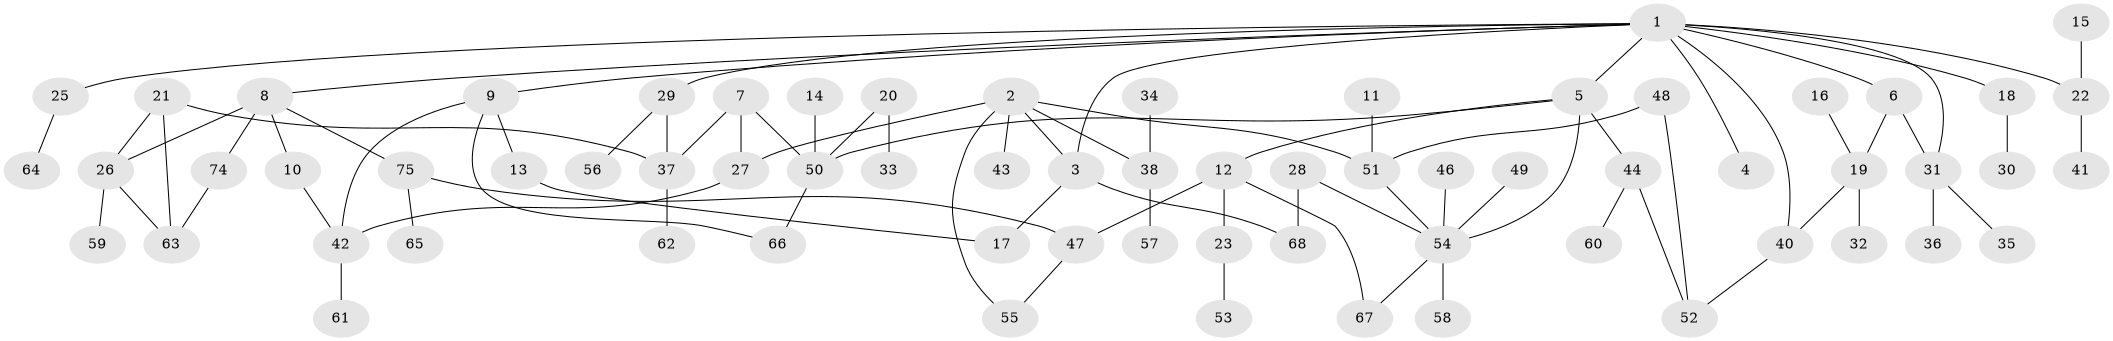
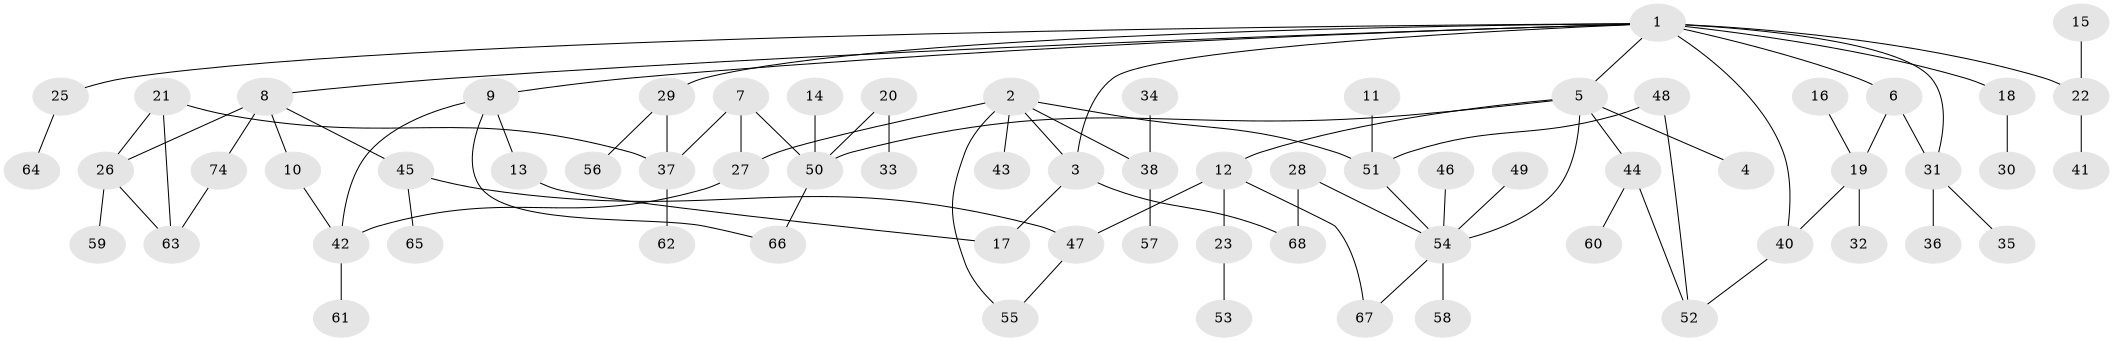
  graph {
    node [color=gray90 style=filled]
    edge [weight=1.0]
    1
    3
    4
    5
    6
    8
    9
    18
    22
    25
    29
    31
    40
    17
    68
    12
    44
    50
    54
    19
    10
    n22 [label=74]
    26
-   45 [label=75]
+   45
    13
    42
    66
    30
    41
    64
    37
    56
    35
    36
    52
    2
    27
    38
    43
    51
    55
    57
    14
    23
    47
    67
    60
    58
    32
    7
    62
    63
    59
    65
    61
    11
    53
    15
    16
    20
    33
    21
    28
    34
    46
    48
    49
    1 -- 3
-   1 -- 4
+   5 -- 4
    1 -- 5
    1 -- 6
    1 -- 8
    1 -- 9
    1 -- 18
    1 -- 22
    1 -- 25
    1 -- 29
    1 -- 31
    1 -- 40
    3 -- 17
    3 -- 68
    5 -- 12
    5 -- 44
    5 -- 50
    5 -- 54
    6 -- 31
    6 -- 19
    8 -- 10
    8 -- n22
    8 -- 26 [weight=2.0]
    8 -- 45
    9 -- 13
    9 -- 42
    9 -- 66
    18 -- 30
    22 -- 41
    25 -- 64
    29 -- 37
    29 -- 56
    31 -- 35
    31 -- 36
    40 -- 52
    12 -- 23
    12 -- 47
    12 -- 67
    44 -- 52
    44 -- 60
    50 -- 66
    54 -- 67
    54 -- 58
    19 -- 40
    19 -- 32
    10 -- 42
    n22 -- 63
    26 -- 63
    26 -- 59
    45 -- 47
    45 -- 65
    13 -- 17
    42 -- 61
    37 -- 62
    2 -- 3
    2 -- 27
    2 -- 38
    2 -- 43
    2 -- 51
    2 -- 55
    27 -- 42
    38 -- 57
    51 -- 54
    14 -- 50
    23 -- 53
    47 -- 55
    7 -- 50
    7 -- 37
    7 -- 27
    11 -- 51
    15 -- 22
    16 -- 19
    20 -- 50
    20 -- 33
    21 -- 26
    21 -- 37
    21 -- 63
    28 -- 68
    28 -- 54
    34 -- 38
    46 -- 54
    48 -- 52
    48 -- 51
    49 -- 54
  }
